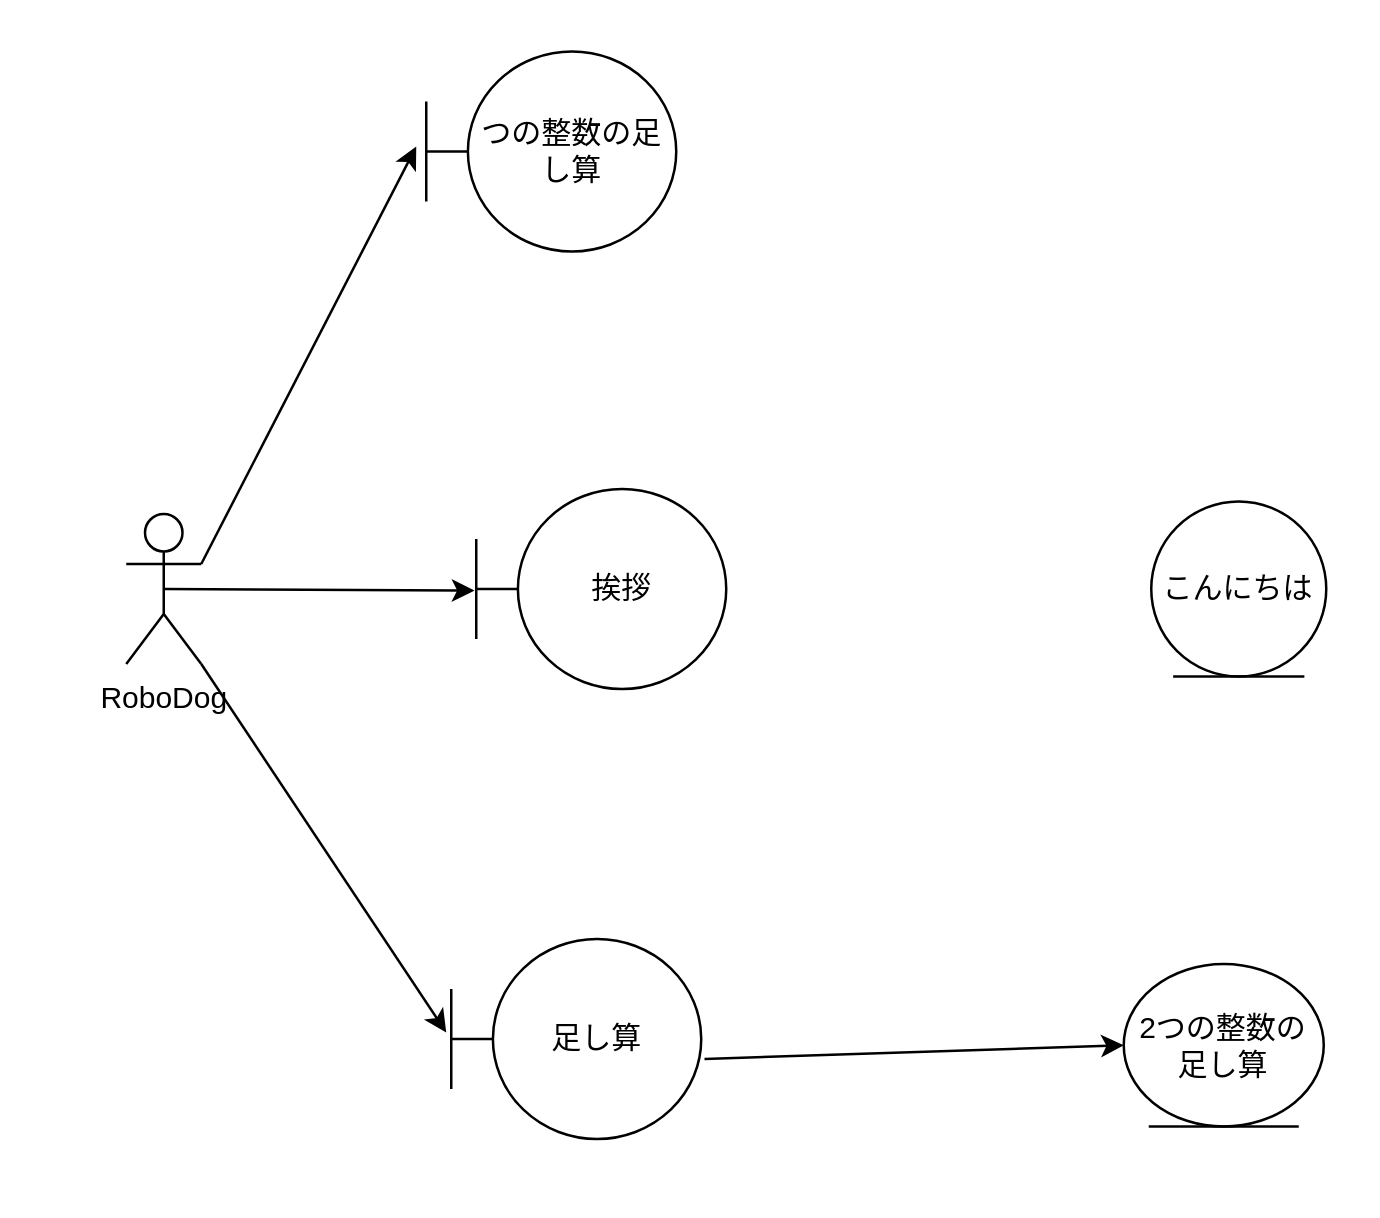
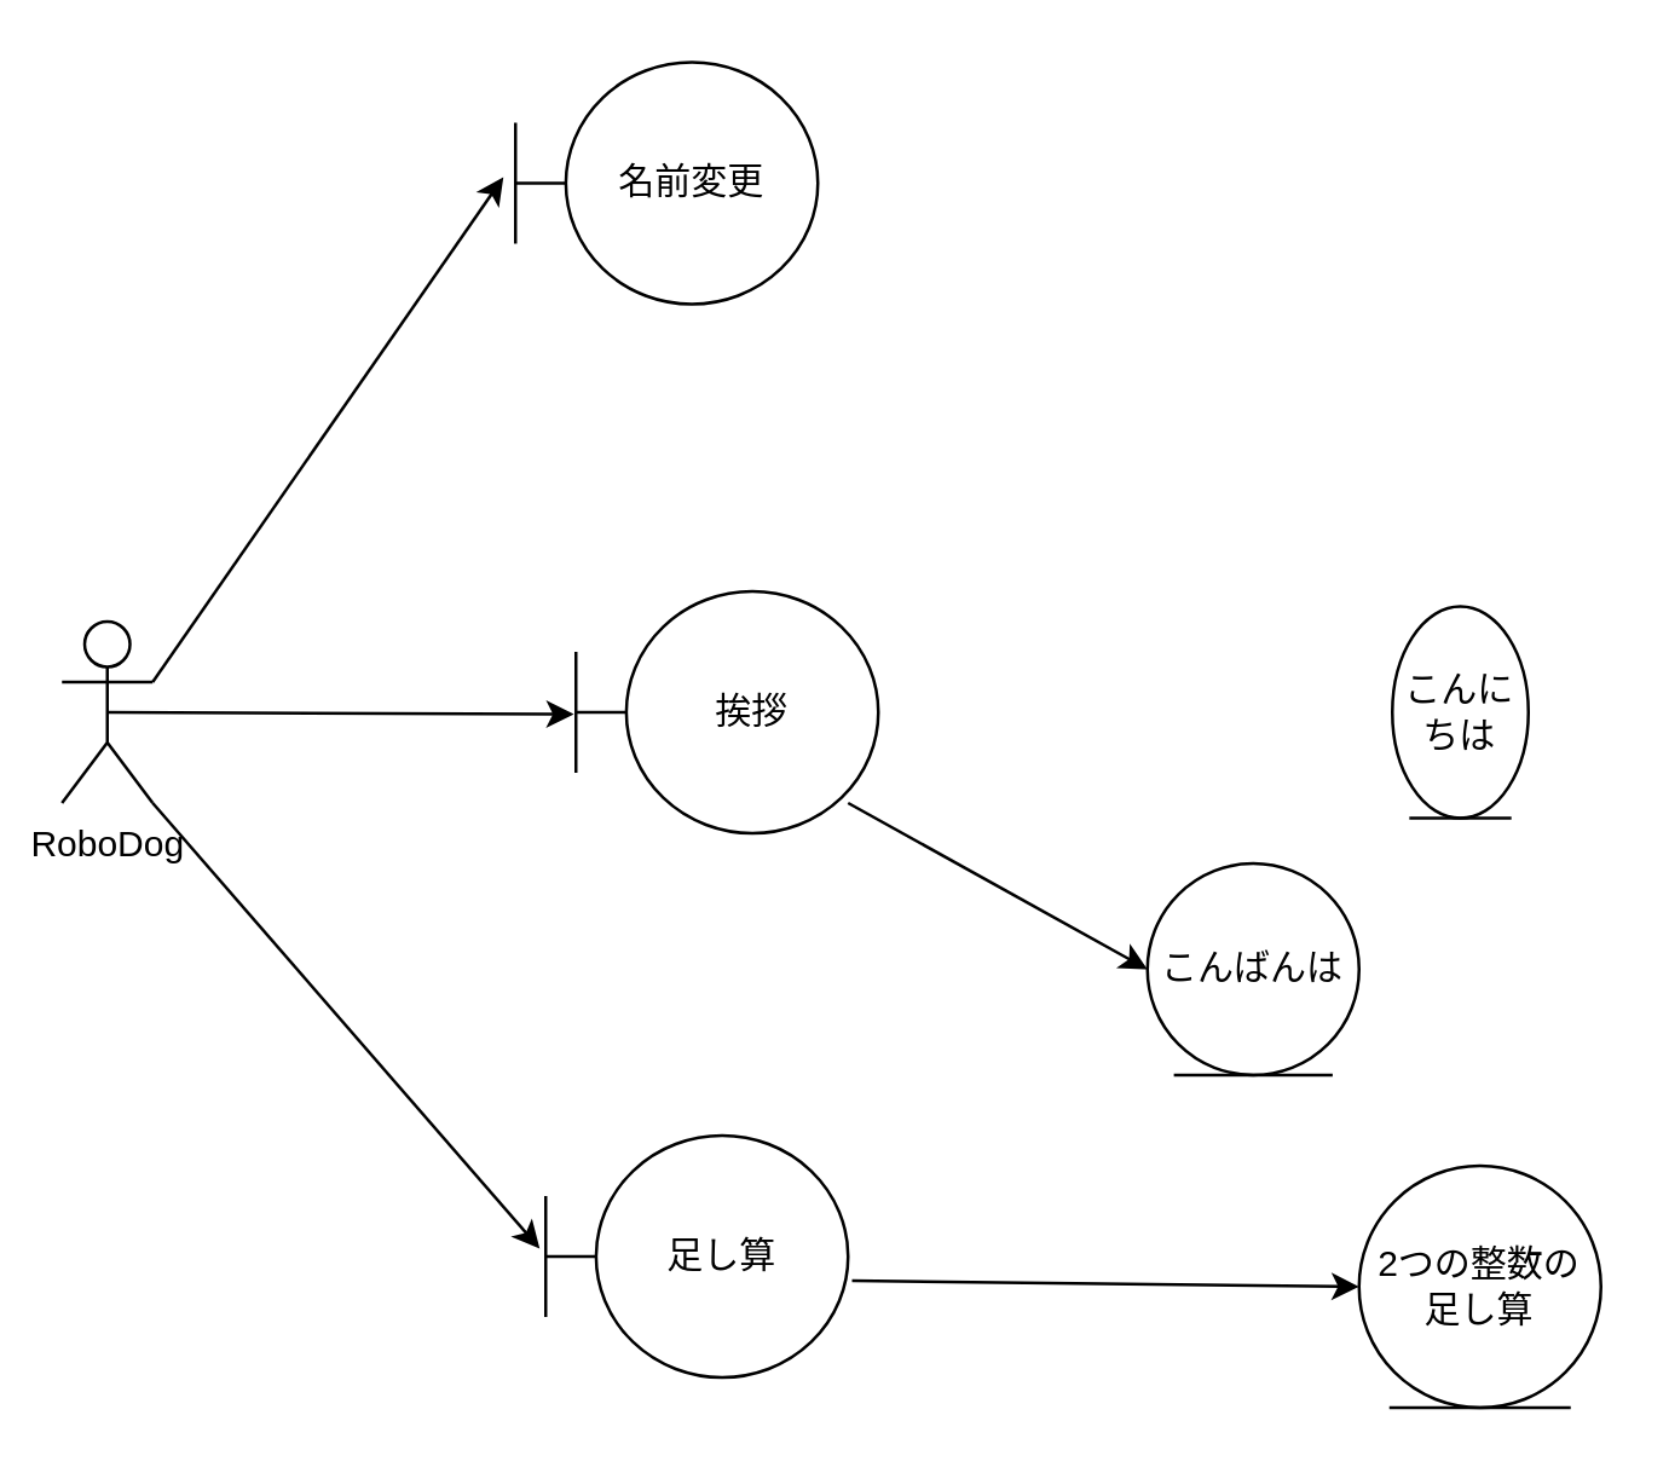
  <mxCell id="0" />
  <mxCell id="1" parent="0" />
- <mxCell id="2" value="RoboDog" style="shape=umlActor;verticalLabelPosition=bottom;verticalAlign=top;html=1;" parent="1" vertex="1"><mxGeometry x="50" y="205" width="30" height="60" as="geometry" /></mxCell>
- <mxCell id="3" value="つの整数の足し算" style="shape=umlBoundary;whiteSpace=wrap;html=1;" vertex="1" parent="1"><mxGeometry x="170" y="20" width="100" height="80" as="geometry" /></mxCell>
+ <mxCell id="2" value="RoboDog" style="shape=umlActor;verticalLabelPosition=bottom;verticalAlign=top;html=1;" parent="1" vertex="1"><mxGeometry x="20" y="205" width="30" height="60" as="geometry" /></mxCell>
+ <mxCell id="3" value="名前変更" style="shape=umlBoundary;whiteSpace=wrap;html=1;" vertex="1" parent="1"><mxGeometry x="170" y="20" width="100" height="80" as="geometry" /></mxCell>
  <mxCell id="4" value="挨拶" style="shape=umlBoundary;whiteSpace=wrap;html=1;" vertex="1" parent="1"><mxGeometry x="190" y="195" width="100" height="80" as="geometry" /></mxCell>
  <mxCell id="5" value="足し算" style="shape=umlBoundary;whiteSpace=wrap;html=1;" vertex="1" parent="1"><mxGeometry x="180" y="375" width="100" height="80" as="geometry" /></mxCell>
  <mxCell id="6" value="" style="endArrow=classic;html=1;exitX=1;exitY=0.333;exitDx=0;exitDy=0;exitPerimeter=0;entryX=-0.04;entryY=0.475;entryDx=0;entryDy=0;entryPerimeter=0;" edge="1" parent="1" source="2" target="3"><mxGeometry width="50" height="50" relative="1" as="geometry"><mxPoint x="230" y="115" as="sourcePoint" /><mxPoint x="280" y="65" as="targetPoint" /></mxGeometry></mxCell>
  <mxCell id="7" value="" style="endArrow=classic;html=1;exitX=0.5;exitY=0.5;exitDx=0;exitDy=0;exitPerimeter=0;entryX=-0.007;entryY=0.508;entryDx=0;entryDy=0;entryPerimeter=0;" edge="1" parent="1" source="2" target="4"><mxGeometry width="50" height="50" relative="1" as="geometry"><mxPoint x="80" y="95" as="sourcePoint" /><mxPoint x="206" y="3" as="targetPoint" /></mxGeometry></mxCell>
  <mxCell id="8" value="" style="endArrow=classic;html=1;exitX=1;exitY=1;exitDx=0;exitDy=0;exitPerimeter=0;entryX=-0.02;entryY=0.467;entryDx=0;entryDy=0;entryPerimeter=0;" edge="1" parent="1" source="2" target="5"><mxGeometry width="50" height="50" relative="1" as="geometry"><mxPoint x="90" y="105" as="sourcePoint" /><mxPoint x="216" y="13" as="targetPoint" /></mxGeometry></mxCell>
- <mxCell id="9" value="こんにちは" style="ellipse;shape=umlEntity;whiteSpace=wrap;html=1;" vertex="1" parent="1"><mxGeometry x="460" y="200" width="70" height="70" as="geometry" /></mxCell>
- <mxCell id="12" value="2つの整数の足し算" style="ellipse;shape=umlEntity;whiteSpace=wrap;html=1;" vertex="1" parent="1"><mxGeometry x="449" y="385" width="80" height="65" as="geometry" /></mxCell>
+ <mxCell id="9" value="こんにちは" style="ellipse;shape=umlEntity;whiteSpace=wrap;html=1;" vertex="1" parent="1"><mxGeometry x="460" y="200" width="45" height="70" as="geometry" /></mxCell>
+ <mxCell id="10" value="こんばんは" style="ellipse;shape=umlEntity;whiteSpace=wrap;html=1;" vertex="1" parent="1"><mxGeometry x="379" y="285" width="70" height="70" as="geometry" /></mxCell>
+ <mxCell id="11" value="" style="endArrow=classic;html=1;entryX=0;entryY=0.5;entryDx=0;entryDy=0;exitX=0.9;exitY=0.875;exitDx=0;exitDy=0;exitPerimeter=0;" edge="1" parent="1" source="4" target="10"><mxGeometry width="50" height="50" relative="1" as="geometry"><mxPoint x="399.35" y="310.34" as="sourcePoint" /><mxPoint x="391" y="188" as="targetPoint" /></mxGeometry></mxCell>
+ <mxCell id="12" value="2つの整数の足し算" style="ellipse;shape=umlEntity;whiteSpace=wrap;html=1;" vertex="1" parent="1"><mxGeometry x="449" y="385" width="80" height="80" as="geometry" /></mxCell>
  <mxCell id="13" value="" style="endArrow=classic;html=1;exitX=1.013;exitY=0.6;exitDx=0;exitDy=0;exitPerimeter=0;entryX=0;entryY=0.5;entryDx=0;entryDy=0;" edge="1" parent="1" source="5" target="12"><mxGeometry width="50" height="50" relative="1" as="geometry"><mxPoint x="370" y="415" as="sourcePoint" /><mxPoint x="420" y="365" as="targetPoint" /></mxGeometry></mxCell>
